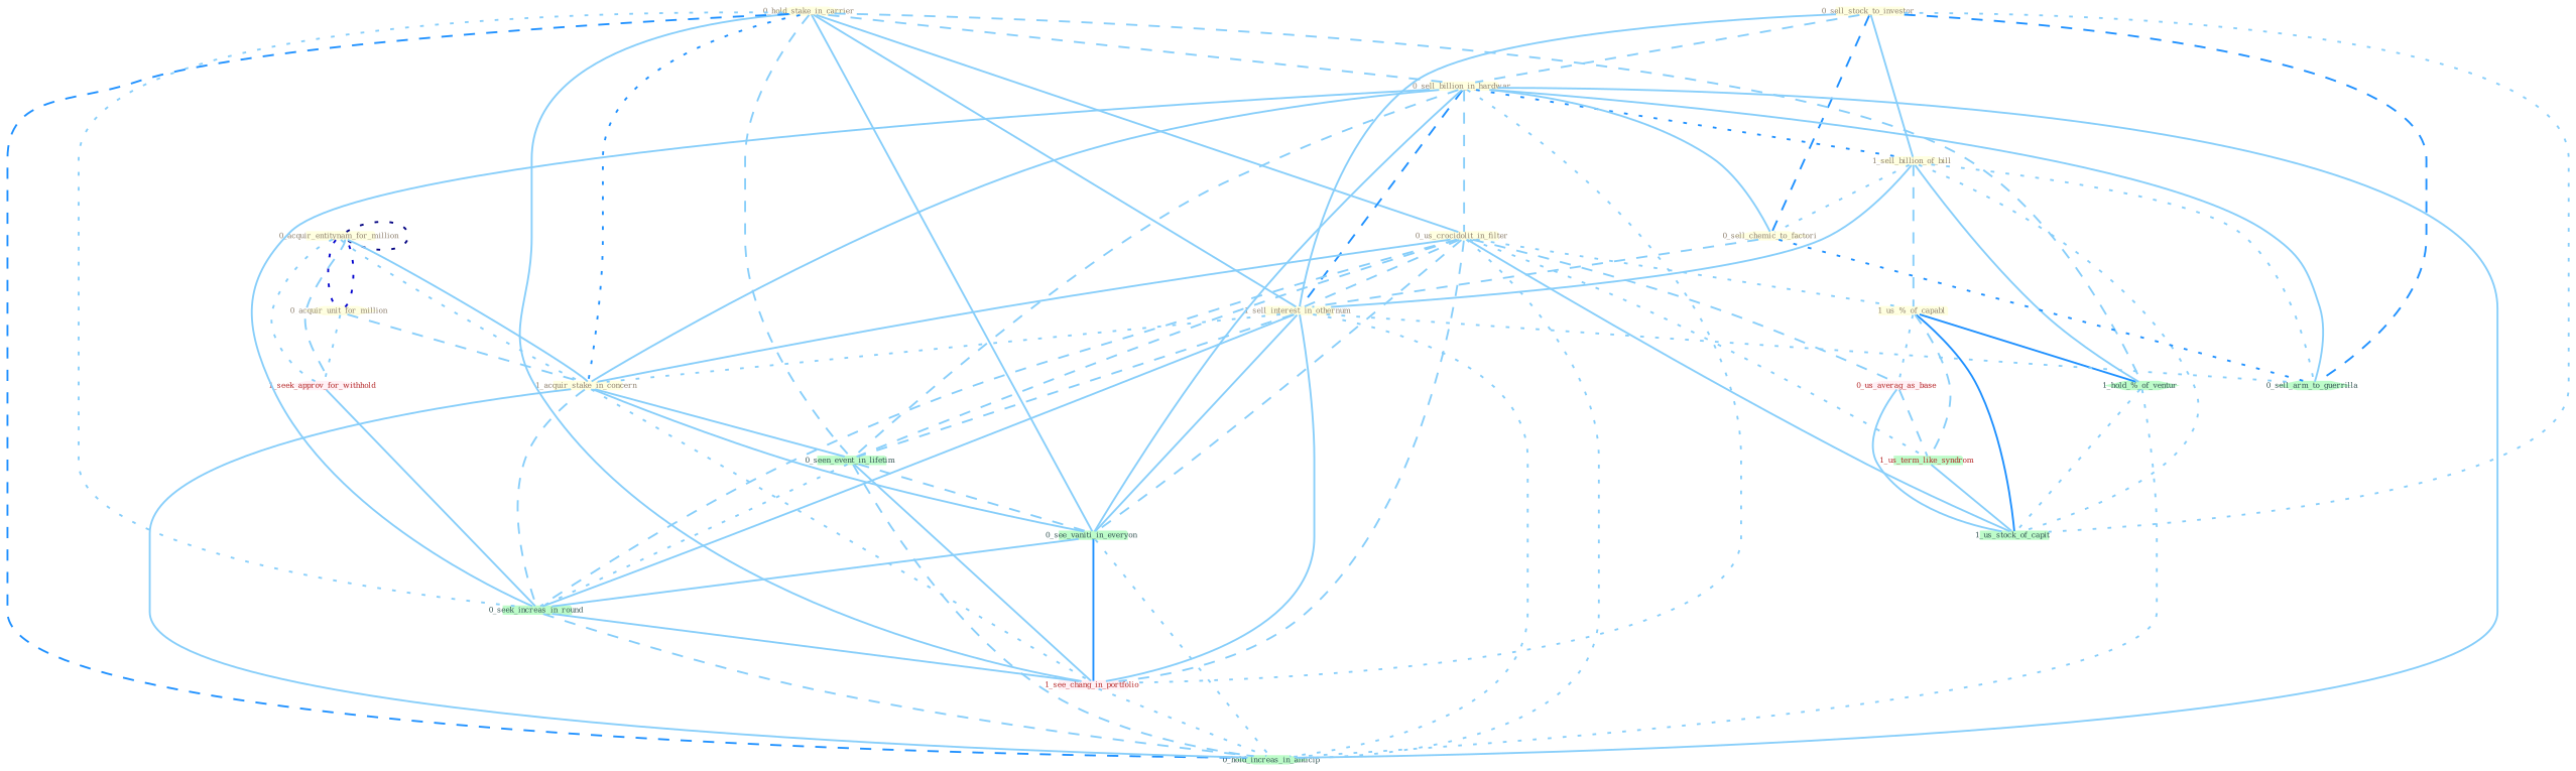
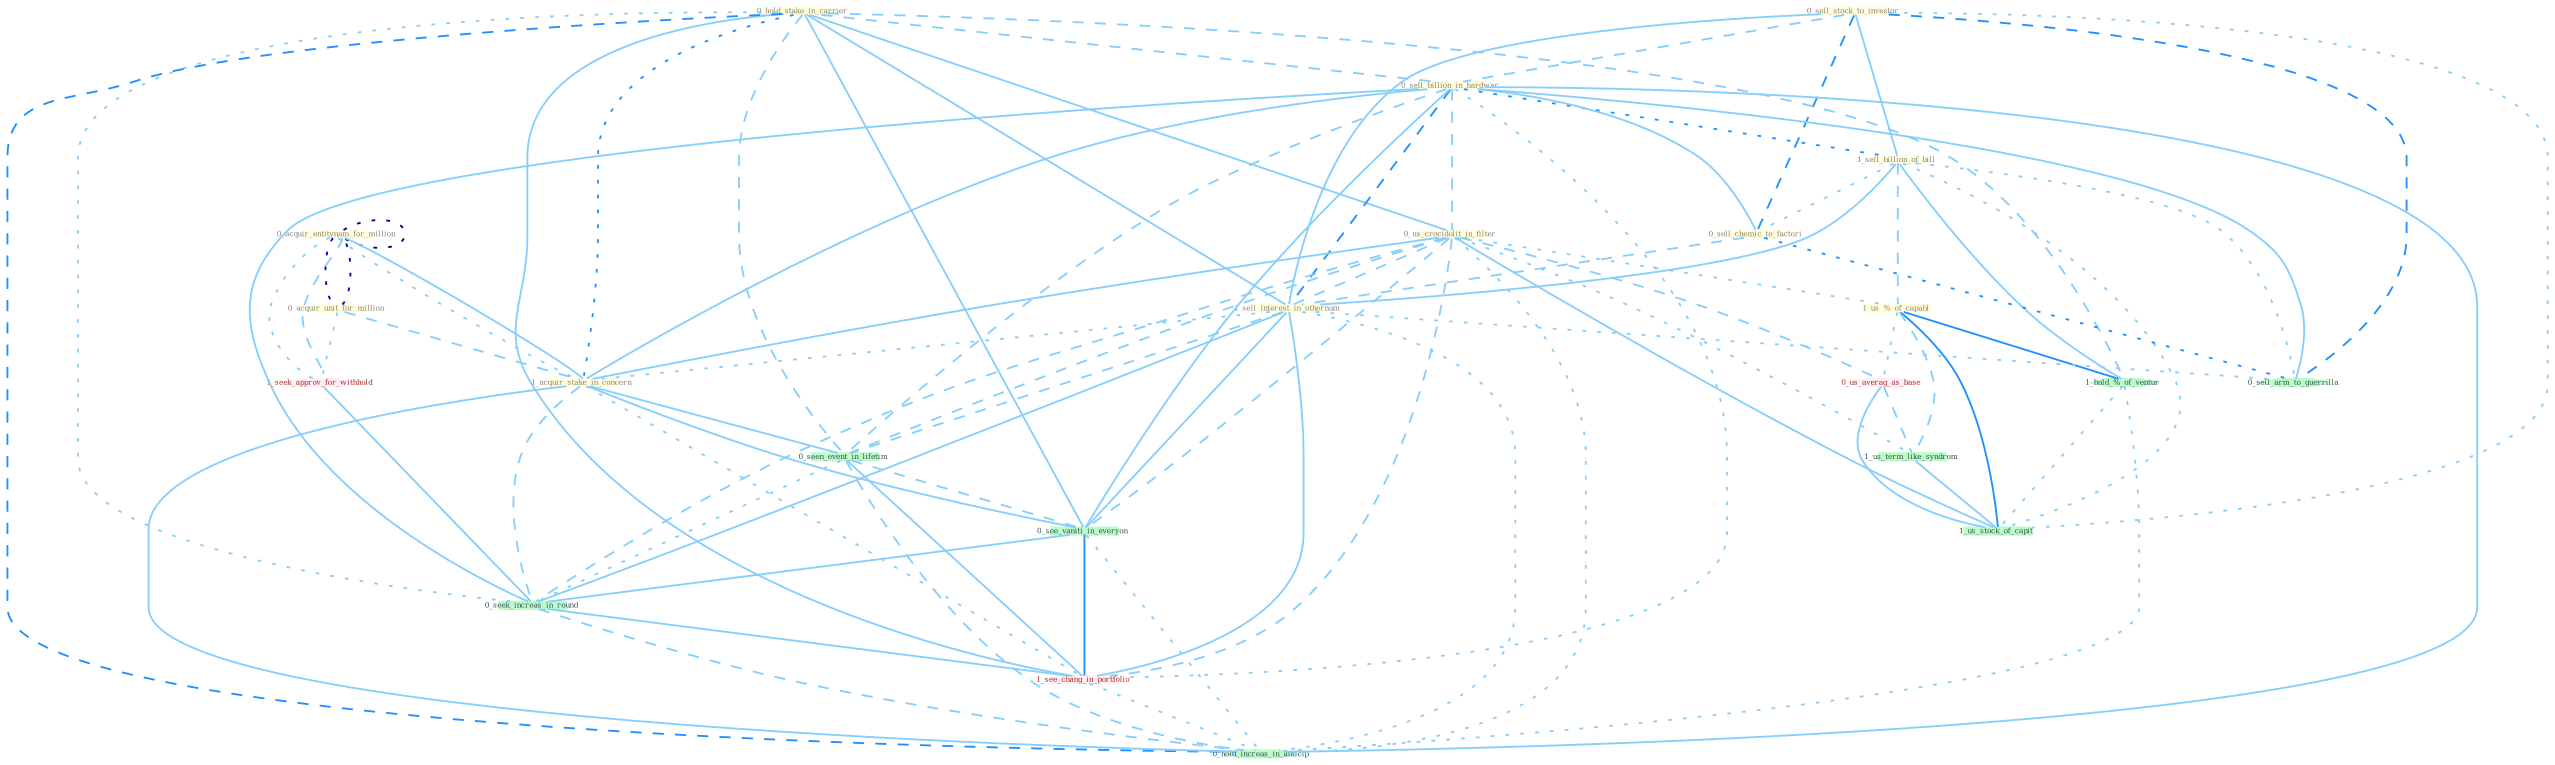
  graph {
    node [color="#ffffe0" fixedsize=true fontcolor="#8b7d6b" fontsize=4 shape=note style=filled]
    edge [color="#87cefa" style=solid w=1]
    "0_sell_stock_to_investor " [height=.06 width=.5]
    "0_acquir_entitynam_for_million " [height=.06 width=.5]
    "0_acquir_unit_for_million " [height=.06 shape=hexagon width=.5]
    "0_hold_stake_in_carrier " [height=.06 shape=hexagon width=.5]
    "0_sell_billion_in_hardwar " [height=.06 width=.5]
    "1_sell_billion_of_bill " [height=.06 shape=hexagon width=.5]
    "0_us_crocidolit_in_filter " [height=.06 width=.5]
    "0_sell_chemic_to_factori " [height=.06 shape=hexagon width=.5]
    "1_us_%_of_capabl " [height=.06 width=.5]
    "1_sell_interest_in_othernum " [height=.06 width=.5]
    "1_acquir_stake_in_concern " [height=.06 width=.5]
    "0_us_averag_as_base " [color="#fff0f5" fontcolor="#b22222" height=.06 shape=hexagon width=.5]
    "1_seek_approv_for_withhold " [color="#fff0f5" fontcolor="#b22222" height=.06 shape=hexagon width=.5]
    "1_see_chang_in_portfolio " [color="#fff0f5" fontcolor="#b22222" height=.06 width=.5]
    "0_sell_arm_to_guerrilla " [color="#BDFCC9" fontcolor="#2f4f4f" height=.06 shape=hexagon width=.5]
    "1_us_stock_of_capit " [color="#BDFCC9" fontcolor="#2f4f4f" height=.06 width=.5]
    "0_seen_event_in_lifetim " [color="#BDFCC9" fontcolor="#2f4f4f" height=.06 width=.5]
    "1_hold_%_of_ventur " [color="#BDFCC9" fontcolor="#2f4f4f" height=.06 shape=hexagon width=.5]
    "0_see_vaniti_in_everyon " [color="#BDFCC9" fontcolor="#2f4f4f" height=.06 width=.5]
    "0_seek_increas_in_round " [color="#BDFCC9" fontcolor="#2f4f4f" height=.06 width=.5]
    n21 [color="#BDFCC9" fontcolor="#2f4f4f" height=.06 label="0_hold_increas_in_anticip" shape=hexagon width=.5]
-   "1_us_term_like_syndrom " [color="#BDFCC9" fontcolor="#b22222" height=.06 width=.5]
+   "1_us_term_like_syndrom " [color="#BDFCC9" fontcolor="#2f4f4f" height=.06 width=.5]
    subgraph sub_1 {
      "0_sell_stock_to_investor "
      "0_acquir_entitynam_for_million "
      "0_acquir_unit_for_million "
      "0_hold_stake_in_carrier "
      "0_sell_billion_in_hardwar "
      "1_sell_billion_of_bill "
      "0_us_crocidolit_in_filter "
      "0_sell_chemic_to_factori "
      "1_us_%_of_capabl "
      "1_sell_interest_in_othernum "
      "1_acquir_stake_in_concern "
    }
    subgraph sub_2 {
      "0_us_averag_as_base "
      "1_seek_approv_for_withhold "
      "1_see_chang_in_portfolio "
    }
    "0_sell_stock_to_investor " -- "0_sell_billion_in_hardwar " [style=dashed]
    "0_sell_stock_to_investor " -- "1_sell_billion_of_bill "
    "0_sell_stock_to_investor " -- "0_sell_chemic_to_factori " [color="#1e90ff" style=dashed w=2]
    "0_sell_stock_to_investor " -- "1_sell_interest_in_othernum "
    "0_sell_stock_to_investor " -- "0_sell_arm_to_guerrilla " [color="#1e90ff" style=dashed w=2]
    "0_sell_stock_to_investor " -- "1_us_stock_of_capit " [style=dotted]
    "0_acquir_entitynam_for_million " -- "0_acquir_entitynam_for_million " [color="#000080" style=dotted w=4]
    "0_acquir_entitynam_for_million " -- "0_acquir_unit_for_million " [color="#0000cd" style=dotted w=3]
    "0_acquir_entitynam_for_million " -- "1_acquir_stake_in_concern " [style=dotted]
    "0_acquir_entitynam_for_million " -- "1_acquir_stake_in_concern "
    "0_acquir_entitynam_for_million " -- "1_seek_approv_for_withhold " [style=dotted]
    "0_acquir_entitynam_for_million " -- "1_seek_approv_for_withhold " [style=dashed]
    "0_acquir_unit_for_million " -- "0_acquir_entitynam_for_million " [color="#0000cd" style=dotted w=3]
    "0_acquir_unit_for_million " -- "1_acquir_stake_in_concern " [style=dashed]
    "0_acquir_unit_for_million " -- "1_seek_approv_for_withhold " [style=dotted]
    "0_hold_stake_in_carrier " -- "0_sell_billion_in_hardwar " [style=dashed]
    "0_hold_stake_in_carrier " -- "0_us_crocidolit_in_filter "
    "0_hold_stake_in_carrier " -- "1_sell_interest_in_othernum "
    "0_hold_stake_in_carrier " -- "1_acquir_stake_in_concern " [color="#1e90ff" style=dotted w=2]
    "0_hold_stake_in_carrier " -- "1_see_chang_in_portfolio "
    "0_hold_stake_in_carrier " -- "0_seen_event_in_lifetim " [style=dashed]
    "0_hold_stake_in_carrier " -- "1_hold_%_of_ventur " [style=dashed]
    "0_hold_stake_in_carrier " -- "0_see_vaniti_in_everyon "
    "0_hold_stake_in_carrier " -- "0_seek_increas_in_round " [style=dotted]
    "0_hold_stake_in_carrier " -- n21 [color="#1e90ff" style=dashed w=2]
    "0_sell_billion_in_hardwar " -- "1_sell_billion_of_bill " [color="#1e90ff" style=dotted w=2]
    "0_sell_billion_in_hardwar " -- "0_us_crocidolit_in_filter " [style=dashed]
    "0_sell_billion_in_hardwar " -- "0_sell_chemic_to_factori "
    "0_sell_billion_in_hardwar " -- "1_sell_interest_in_othernum " [color="#1e90ff" style=dashed w=2]
    "0_sell_billion_in_hardwar " -- "1_acquir_stake_in_concern "
    "0_sell_billion_in_hardwar " -- "1_see_chang_in_portfolio " [style=dotted]
    "0_sell_billion_in_hardwar " -- "0_sell_arm_to_guerrilla "
    "0_sell_billion_in_hardwar " -- "0_seen_event_in_lifetim " [style=dashed]
    "0_sell_billion_in_hardwar " -- "0_see_vaniti_in_everyon "
    "0_sell_billion_in_hardwar " -- "0_seek_increas_in_round "
    "0_sell_billion_in_hardwar " -- n21
    "1_sell_billion_of_bill " -- "0_sell_chemic_to_factori " [style=dotted]
    "1_sell_billion_of_bill " -- "1_us_%_of_capabl " [style=dashed]
    "1_sell_billion_of_bill " -- "1_sell_interest_in_othernum "
    "1_sell_billion_of_bill " -- "0_sell_arm_to_guerrilla " [style=dotted]
    "1_sell_billion_of_bill " -- "1_us_stock_of_capit " [style=dotted]
    "1_sell_billion_of_bill " -- "1_hold_%_of_ventur "
    "0_us_crocidolit_in_filter " -- "1_us_%_of_capabl " [style=dotted]
    "0_us_crocidolit_in_filter " -- "1_sell_interest_in_othernum " [style=dashed]
    "0_us_crocidolit_in_filter " -- "1_acquir_stake_in_concern "
    "0_us_crocidolit_in_filter " -- "0_us_averag_as_base " [style=dashed]
    "0_us_crocidolit_in_filter " -- "1_see_chang_in_portfolio " [style=dashed]
    "0_us_crocidolit_in_filter " -- "1_us_stock_of_capit "
    "0_us_crocidolit_in_filter " -- "0_seen_event_in_lifetim " [style=dashed]
    "0_us_crocidolit_in_filter " -- "0_see_vaniti_in_everyon " [style=dashed]
    "0_us_crocidolit_in_filter " -- "0_seek_increas_in_round " [style=dashed]
    "0_us_crocidolit_in_filter " -- n21 [style=dotted]
    "0_us_crocidolit_in_filter " -- "1_us_term_like_syndrom " [style=dotted]
    "0_sell_chemic_to_factori " -- "1_sell_interest_in_othernum " [style=dashed]
    "0_sell_chemic_to_factori " -- "0_sell_arm_to_guerrilla " [color="#1e90ff" style=dotted w=2]
    "1_us_%_of_capabl " -- "0_us_averag_as_base " [style=dotted]
    "1_us_%_of_capabl " -- "1_us_stock_of_capit " [color="#1e90ff" w=2]
    "1_us_%_of_capabl " -- "1_hold_%_of_ventur " [color="#1e90ff" w=2]
    "1_us_%_of_capabl " -- "1_us_term_like_syndrom " [style=dashed]
    "1_sell_interest_in_othernum " -- "1_acquir_stake_in_concern " [style=dotted]
    "1_sell_interest_in_othernum " -- "1_see_chang_in_portfolio "
    "1_sell_interest_in_othernum " -- "0_sell_arm_to_guerrilla " [style=dotted]
    "1_sell_interest_in_othernum " -- "0_seen_event_in_lifetim " [style=dashed]
    "1_sell_interest_in_othernum " -- "0_see_vaniti_in_everyon "
    "1_sell_interest_in_othernum " -- "0_seek_increas_in_round "
    "1_sell_interest_in_othernum " -- n21 [style=dotted]
    "1_acquir_stake_in_concern " -- "1_see_chang_in_portfolio " [style=dotted]
    "1_acquir_stake_in_concern " -- "0_seen_event_in_lifetim "
    "1_acquir_stake_in_concern " -- "0_see_vaniti_in_everyon "
    "1_acquir_stake_in_concern " -- "0_seek_increas_in_round " [style=dashed]
    "1_acquir_stake_in_concern " -- n21
    "0_us_averag_as_base " -- "1_us_stock_of_capit "
    "0_us_averag_as_base " -- "1_us_term_like_syndrom " [style=dashed]
    "1_seek_approv_for_withhold " -- "0_seek_increas_in_round "
    "1_see_chang_in_portfolio " -- n21 [style=dotted]
    "0_seen_event_in_lifetim " -- "1_see_chang_in_portfolio "
    "0_seen_event_in_lifetim " -- "0_see_vaniti_in_everyon " [style=dashed]
    "0_seen_event_in_lifetim " -- "0_seek_increas_in_round " [style=dotted]
    "0_seen_event_in_lifetim " -- n21 [style=dashed]
    "1_hold_%_of_ventur " -- "1_us_stock_of_capit " [style=dotted]
    "1_hold_%_of_ventur " -- n21 [style=dotted]
    "0_see_vaniti_in_everyon " -- "1_see_chang_in_portfolio " [color="#1e90ff" w=2]
    "0_see_vaniti_in_everyon " -- "0_seek_increas_in_round "
    "0_see_vaniti_in_everyon " -- n21 [style=dotted]
    "0_seek_increas_in_round " -- "1_see_chang_in_portfolio "
    "0_seek_increas_in_round " -- n21 [style=dashed]
    "1_us_term_like_syndrom " -- "1_us_stock_of_capit "
  }
